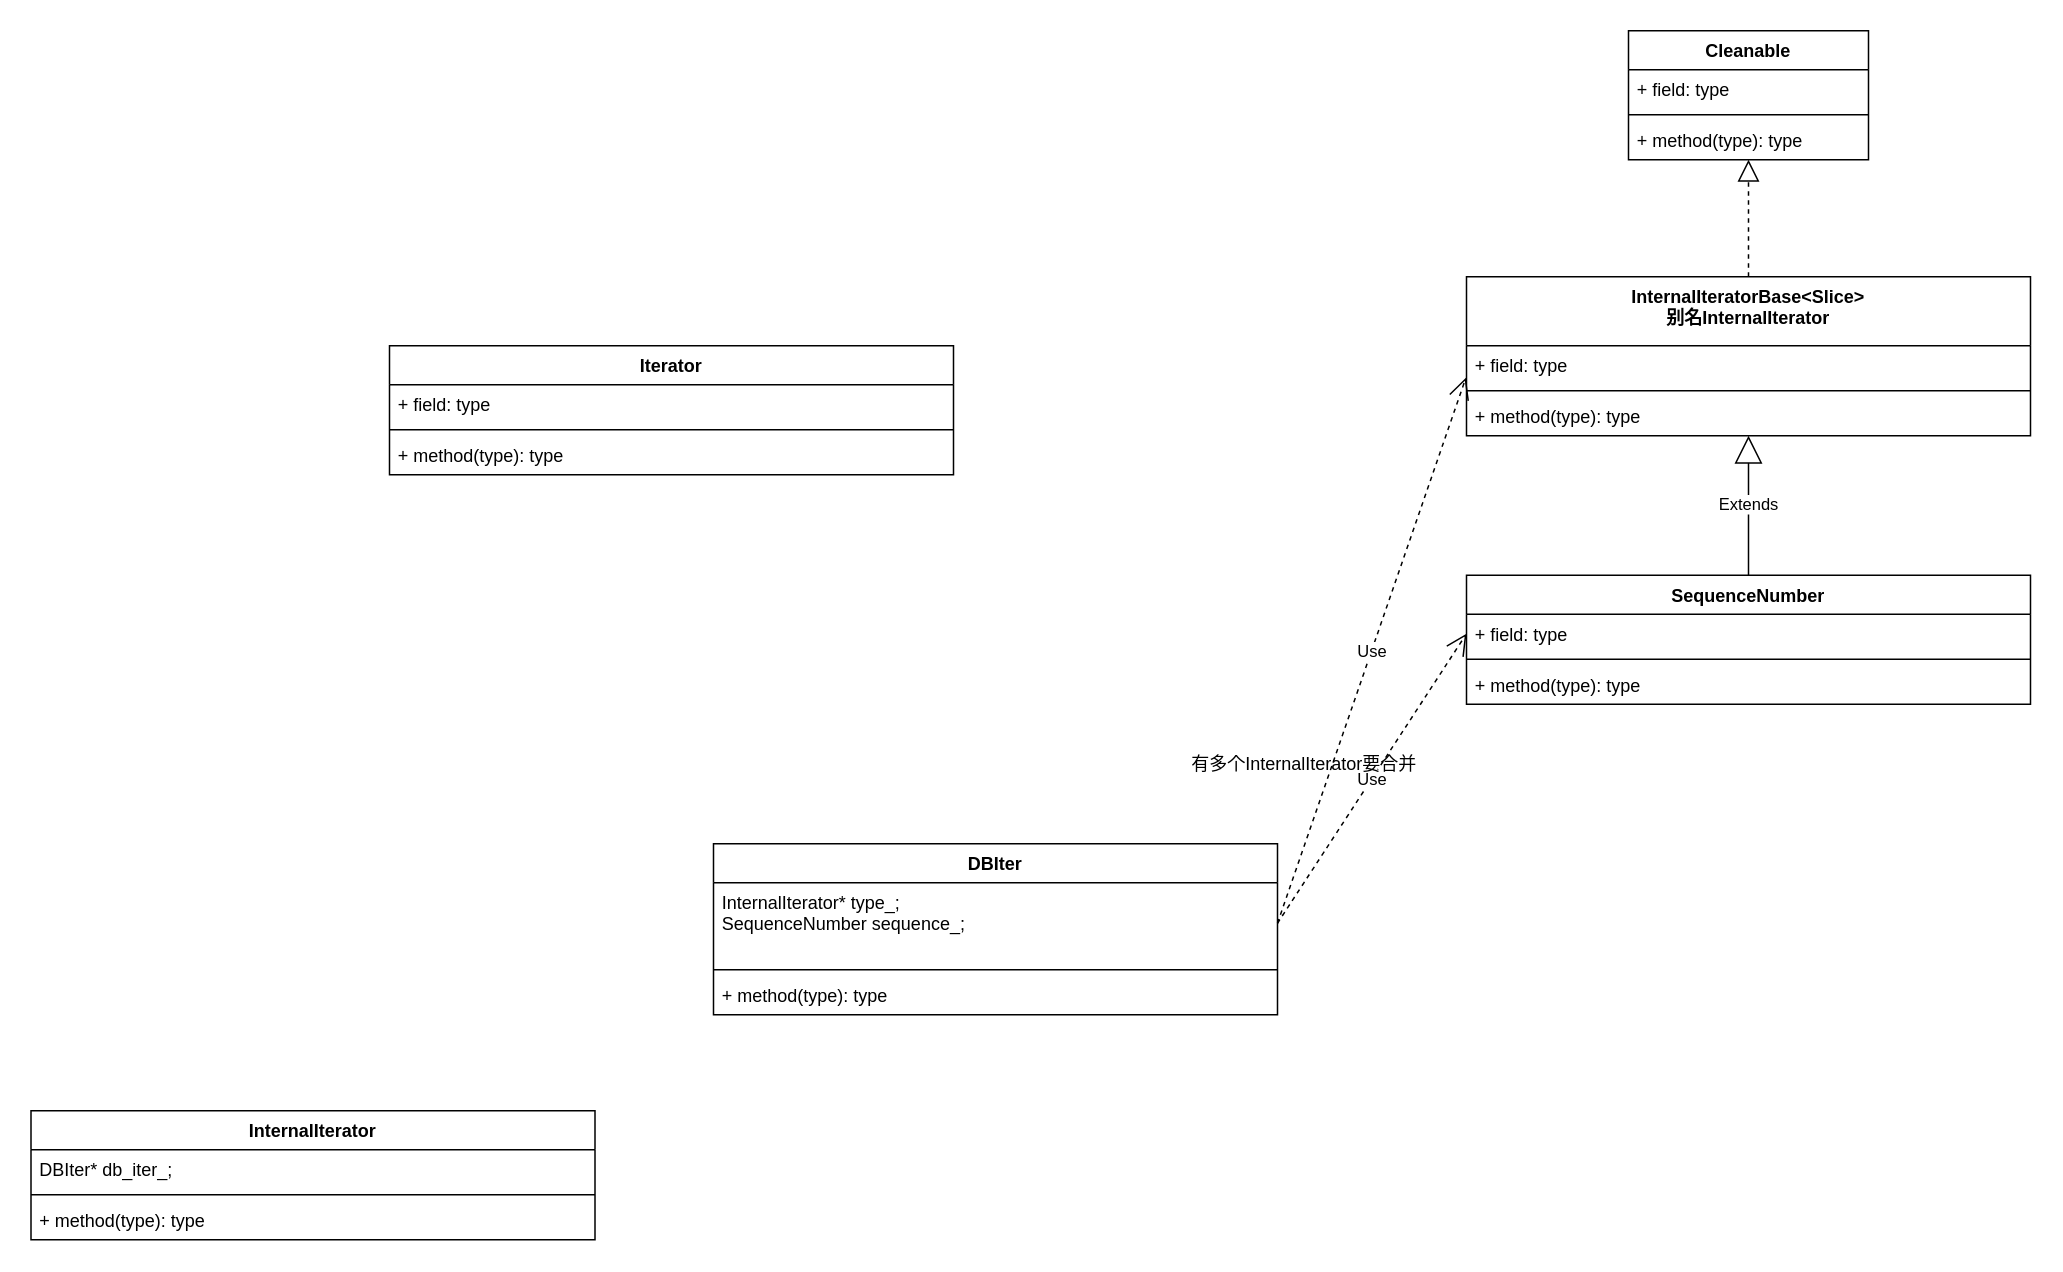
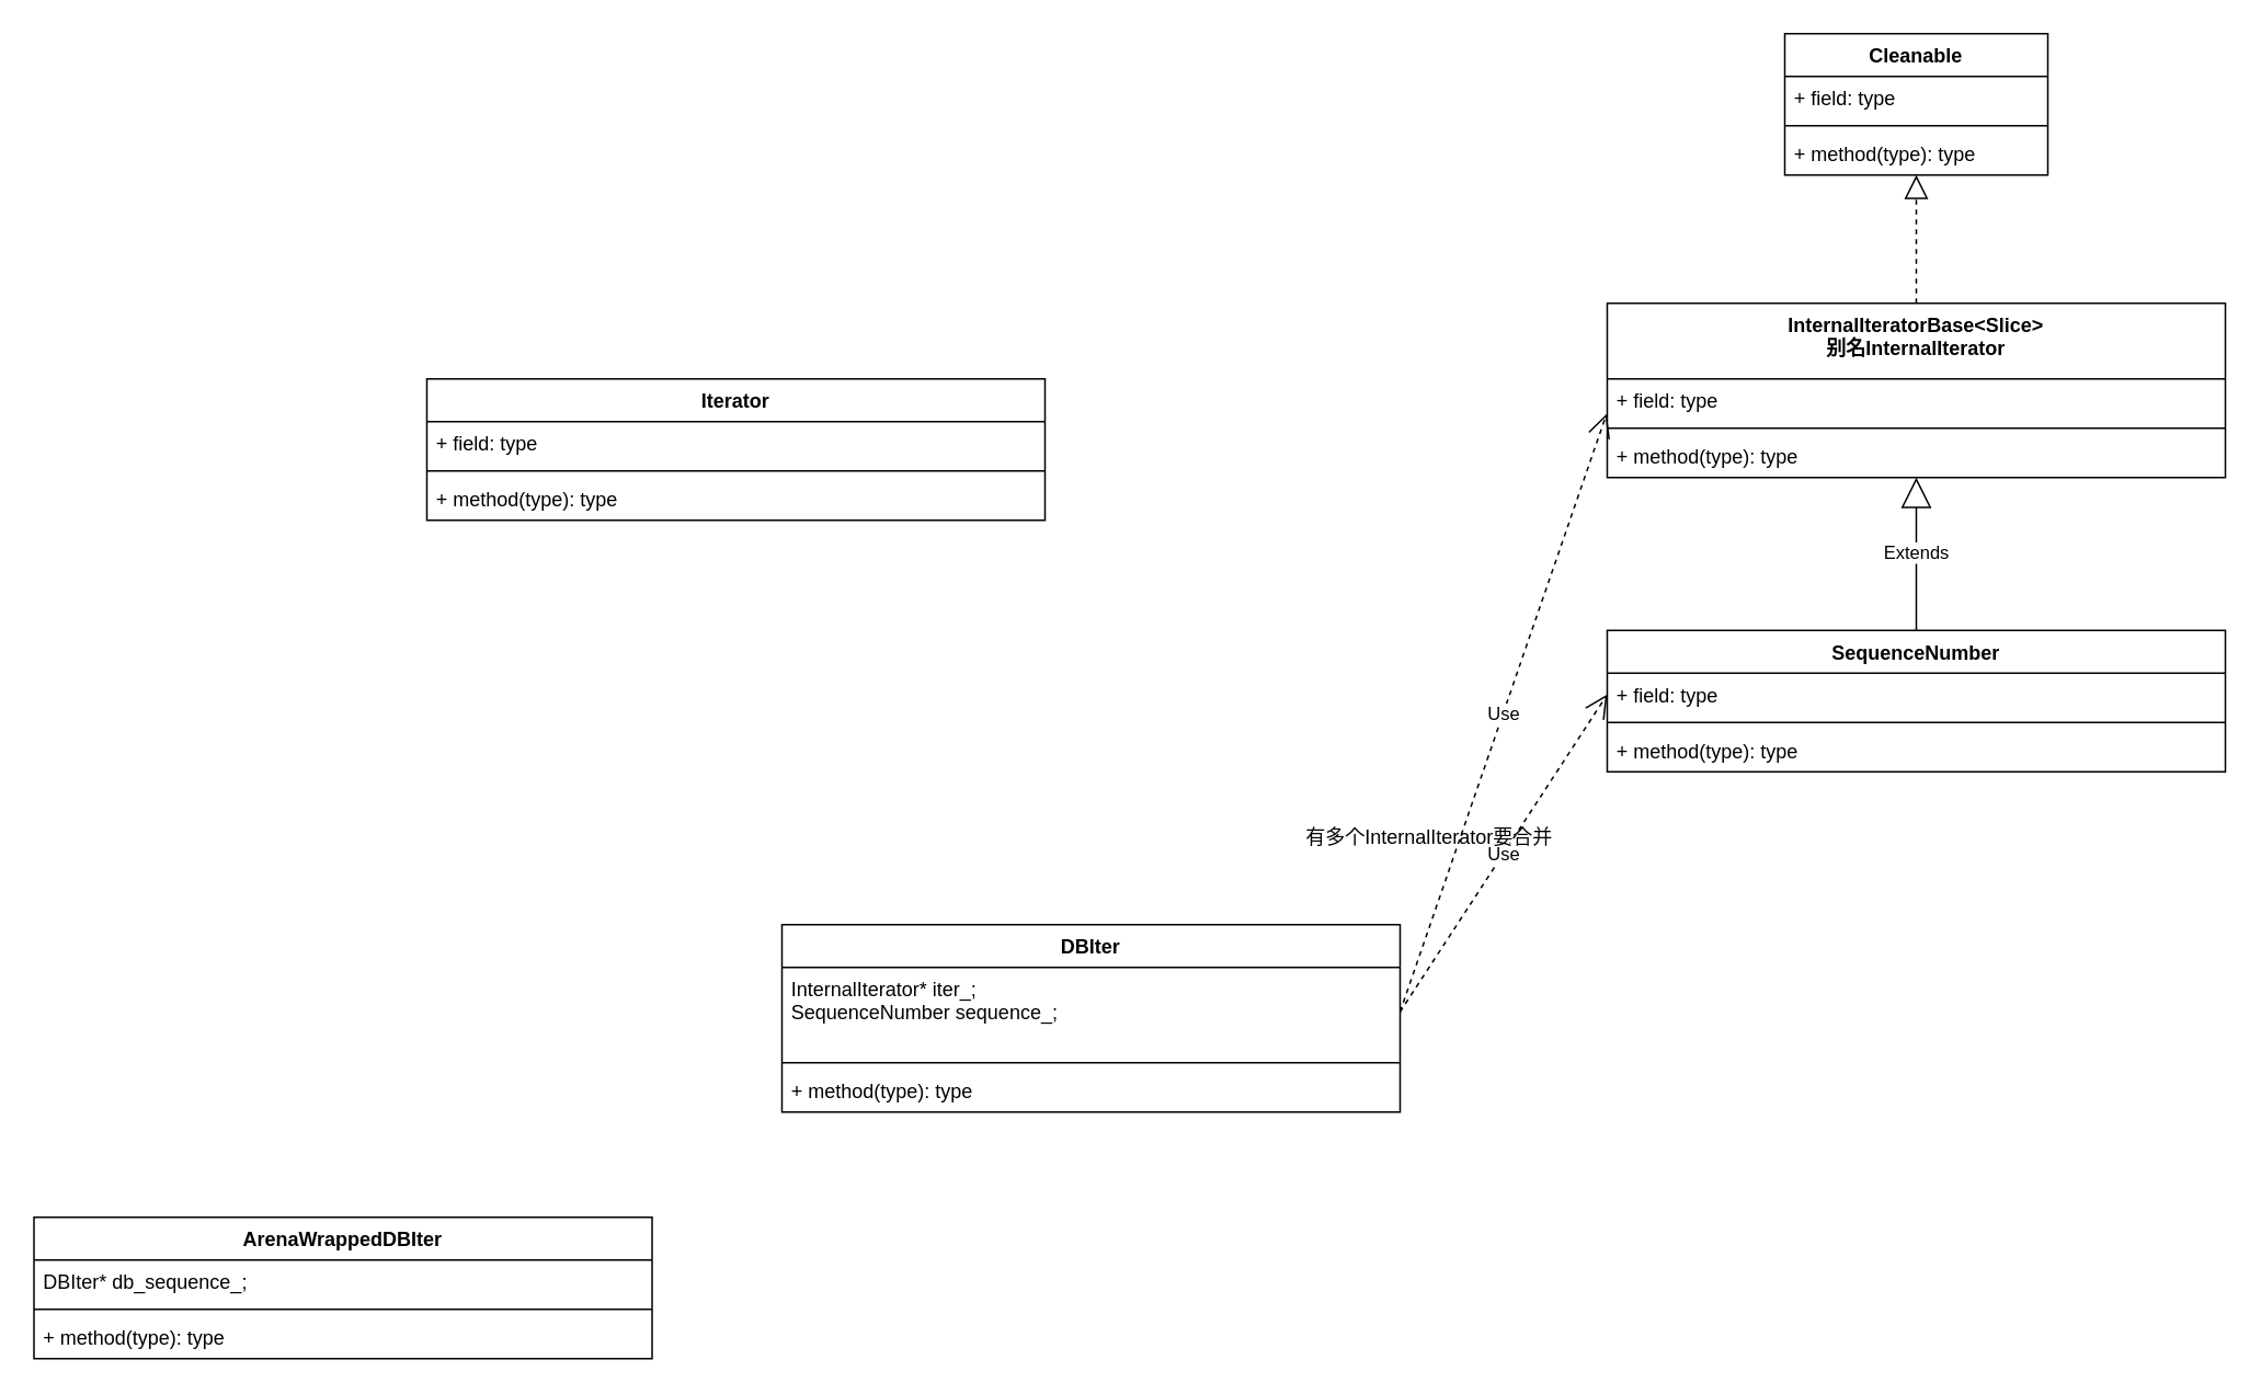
  <mxCell id="0" />
  <mxCell id="1" parent="0" />
- <mxCell id="2" value="InternalIterator" style="swimlane;fontStyle=1;align=center;verticalAlign=top;childLayout=stackLayout;horizontal=1;startSize=26;horizontalStack=0;resizeParent=1;resizeParentMax=0;resizeLast=0;collapsible=1;marginBottom=0;" parent="1" vertex="1"><mxGeometry x="20" y="740" width="376" height="86" as="geometry" /></mxCell>
- <mxCell id="3" value="DBIter* db_iter_;" style="text;strokeColor=none;fillColor=none;align=left;verticalAlign=top;spacingLeft=4;spacingRight=4;overflow=hidden;rotatable=0;points=[[0,0.5],[1,0.5]];portConstraint=eastwest;" parent="2" vertex="1"><mxGeometry y="26" width="376" height="26" as="geometry" /></mxCell>
+ <mxCell id="2" value="ArenaWrappedDBIter" style="swimlane;fontStyle=1;align=center;verticalAlign=top;childLayout=stackLayout;horizontal=1;startSize=26;horizontalStack=0;resizeParent=1;resizeParentMax=0;resizeLast=0;collapsible=1;marginBottom=0;" parent="1" vertex="1"><mxGeometry x="20" y="740" width="376" height="86" as="geometry" /></mxCell>
+ <mxCell id="3" value="DBIter* db_sequence_;" style="text;strokeColor=none;fillColor=none;align=left;verticalAlign=top;spacingLeft=4;spacingRight=4;overflow=hidden;rotatable=0;points=[[0,0.5],[1,0.5]];portConstraint=eastwest;" parent="2" vertex="1"><mxGeometry y="26" width="376" height="26" as="geometry" /></mxCell>
  <mxCell id="4" value="" style="line;strokeWidth=1;fillColor=none;align=left;verticalAlign=middle;spacingTop=-1;spacingLeft=3;spacingRight=3;rotatable=0;labelPosition=right;points=[];portConstraint=eastwest;" parent="2" vertex="1"><mxGeometry y="52" width="376" height="8" as="geometry" /></mxCell>
  <mxCell id="5" value="+ method(type): type" style="text;strokeColor=none;fillColor=none;align=left;verticalAlign=top;spacingLeft=4;spacingRight=4;overflow=hidden;rotatable=0;points=[[0,0.5],[1,0.5]];portConstraint=eastwest;" parent="2" vertex="1"><mxGeometry y="60" width="376" height="26" as="geometry" /></mxCell>
  <mxCell id="6" value="Iterator" style="swimlane;fontStyle=1;align=center;verticalAlign=top;childLayout=stackLayout;horizontal=1;startSize=26;horizontalStack=0;resizeParent=1;resizeParentMax=0;resizeLast=0;collapsible=1;marginBottom=0;" parent="1" vertex="1"><mxGeometry x="259" y="230" width="376" height="86" as="geometry" /></mxCell>
  <mxCell id="7" value="+ field: type" style="text;strokeColor=none;fillColor=none;align=left;verticalAlign=top;spacingLeft=4;spacingRight=4;overflow=hidden;rotatable=0;points=[[0,0.5],[1,0.5]];portConstraint=eastwest;" parent="6" vertex="1"><mxGeometry y="26" width="376" height="26" as="geometry" /></mxCell>
  <mxCell id="8" value="" style="line;strokeWidth=1;fillColor=none;align=left;verticalAlign=middle;spacingTop=-1;spacingLeft=3;spacingRight=3;rotatable=0;labelPosition=right;points=[];portConstraint=eastwest;" parent="6" vertex="1"><mxGeometry y="52" width="376" height="8" as="geometry" /></mxCell>
  <mxCell id="9" value="+ method(type): type" style="text;strokeColor=none;fillColor=none;align=left;verticalAlign=top;spacingLeft=4;spacingRight=4;overflow=hidden;rotatable=0;points=[[0,0.5],[1,0.5]];portConstraint=eastwest;" parent="6" vertex="1"><mxGeometry y="60" width="376" height="26" as="geometry" /></mxCell>
  <mxCell id="10" value="DBIter" style="swimlane;fontStyle=1;align=center;verticalAlign=top;childLayout=stackLayout;horizontal=1;startSize=26;horizontalStack=0;resizeParent=1;resizeParentMax=0;resizeLast=0;collapsible=1;marginBottom=0;" parent="1" vertex="1"><mxGeometry x="475" y="562" width="376" height="114" as="geometry" /></mxCell>
- <mxCell id="11" value="InternalIterator* type_;&#10;SequenceNumber sequence_;" style="text;strokeColor=none;fillColor=none;align=left;verticalAlign=top;spacingLeft=4;spacingRight=4;overflow=hidden;rotatable=0;points=[[0,0.5],[1,0.5]];portConstraint=eastwest;" parent="10" vertex="1"><mxGeometry y="26" width="376" height="54" as="geometry" /></mxCell>
+ <mxCell id="11" value="InternalIterator* iter_;&#10;SequenceNumber sequence_;" style="text;strokeColor=none;fillColor=none;align=left;verticalAlign=top;spacingLeft=4;spacingRight=4;overflow=hidden;rotatable=0;points=[[0,0.5],[1,0.5]];portConstraint=eastwest;" parent="10" vertex="1"><mxGeometry y="26" width="376" height="54" as="geometry" /></mxCell>
  <mxCell id="12" value="" style="line;strokeWidth=1;fillColor=none;align=left;verticalAlign=middle;spacingTop=-1;spacingLeft=3;spacingRight=3;rotatable=0;labelPosition=right;points=[];portConstraint=eastwest;" parent="10" vertex="1"><mxGeometry y="80" width="376" height="8" as="geometry" /></mxCell>
  <mxCell id="13" value="+ method(type): type" style="text;strokeColor=none;fillColor=none;align=left;verticalAlign=top;spacingLeft=4;spacingRight=4;overflow=hidden;rotatable=0;points=[[0,0.5],[1,0.5]];portConstraint=eastwest;" parent="10" vertex="1"><mxGeometry y="88" width="376" height="26" as="geometry" /></mxCell>
  <mxCell id="14" value="SequenceNumber" style="swimlane;fontStyle=1;align=center;verticalAlign=top;childLayout=stackLayout;horizontal=1;startSize=26;horizontalStack=0;resizeParent=1;resizeParentMax=0;resizeLast=0;collapsible=1;marginBottom=0;" parent="1" vertex="1"><mxGeometry x="977" y="383" width="376" height="86" as="geometry" /></mxCell>
  <mxCell id="15" value="+ field: type" style="text;strokeColor=none;fillColor=none;align=left;verticalAlign=top;spacingLeft=4;spacingRight=4;overflow=hidden;rotatable=0;points=[[0,0.5],[1,0.5]];portConstraint=eastwest;" parent="14" vertex="1"><mxGeometry y="26" width="376" height="26" as="geometry" /></mxCell>
  <mxCell id="16" value="" style="line;strokeWidth=1;fillColor=none;align=left;verticalAlign=middle;spacingTop=-1;spacingLeft=3;spacingRight=3;rotatable=0;labelPosition=right;points=[];portConstraint=eastwest;" parent="14" vertex="1"><mxGeometry y="52" width="376" height="8" as="geometry" /></mxCell>
  <mxCell id="17" value="+ method(type): type" style="text;strokeColor=none;fillColor=none;align=left;verticalAlign=top;spacingLeft=4;spacingRight=4;overflow=hidden;rotatable=0;points=[[0,0.5],[1,0.5]];portConstraint=eastwest;" parent="14" vertex="1"><mxGeometry y="60" width="376" height="26" as="geometry" /></mxCell>
  <mxCell id="18" value="InternalIteratorBase&lt;Slice&gt;&#10;别名InternalIterator" style="swimlane;fontStyle=1;align=center;verticalAlign=top;childLayout=stackLayout;horizontal=1;startSize=46;horizontalStack=0;resizeParent=1;resizeParentMax=0;resizeLast=0;collapsible=1;marginBottom=0;" parent="1" vertex="1"><mxGeometry x="977" y="184" width="376" height="106" as="geometry" /></mxCell>
  <mxCell id="19" value="+ field: type" style="text;strokeColor=none;fillColor=none;align=left;verticalAlign=top;spacingLeft=4;spacingRight=4;overflow=hidden;rotatable=0;points=[[0,0.5],[1,0.5]];portConstraint=eastwest;" parent="18" vertex="1"><mxGeometry y="46" width="376" height="26" as="geometry" /></mxCell>
  <mxCell id="20" value="" style="line;strokeWidth=1;fillColor=none;align=left;verticalAlign=middle;spacingTop=-1;spacingLeft=3;spacingRight=3;rotatable=0;labelPosition=right;points=[];portConstraint=eastwest;" parent="18" vertex="1"><mxGeometry y="72" width="376" height="8" as="geometry" /></mxCell>
  <mxCell id="21" value="+ method(type): type" style="text;strokeColor=none;fillColor=none;align=left;verticalAlign=top;spacingLeft=4;spacingRight=4;overflow=hidden;rotatable=0;points=[[0,0.5],[1,0.5]];portConstraint=eastwest;" parent="18" vertex="1"><mxGeometry y="80" width="376" height="26" as="geometry" /></mxCell>
  <mxCell id="22" value="Extends" style="endArrow=block;endSize=16;endFill=0;html=1;curved=1;" parent="1" source="14" target="18" edge="1"><mxGeometry width="160" relative="1" as="geometry"><mxPoint x="871.016" y="560.344" as="sourcePoint" /><mxPoint x="497.617" y="366" as="targetPoint" /></mxGeometry></mxCell>
  <mxCell id="23" value="Cleanable" style="swimlane;fontStyle=1;align=center;verticalAlign=top;childLayout=stackLayout;horizontal=1;startSize=26;horizontalStack=0;resizeParent=1;resizeParentMax=0;resizeLast=0;collapsible=1;marginBottom=0;" parent="1" vertex="1"><mxGeometry x="1085" y="20" width="160" height="86" as="geometry" /></mxCell>
  <mxCell id="24" value="+ field: type" style="text;strokeColor=none;fillColor=none;align=left;verticalAlign=top;spacingLeft=4;spacingRight=4;overflow=hidden;rotatable=0;points=[[0,0.5],[1,0.5]];portConstraint=eastwest;" parent="23" vertex="1"><mxGeometry y="26" width="160" height="26" as="geometry" /></mxCell>
  <mxCell id="25" value="" style="line;strokeWidth=1;fillColor=none;align=left;verticalAlign=middle;spacingTop=-1;spacingLeft=3;spacingRight=3;rotatable=0;labelPosition=right;points=[];portConstraint=eastwest;" parent="23" vertex="1"><mxGeometry y="52" width="160" height="8" as="geometry" /></mxCell>
  <mxCell id="26" value="+ method(type): type" style="text;strokeColor=none;fillColor=none;align=left;verticalAlign=top;spacingLeft=4;spacingRight=4;overflow=hidden;rotatable=0;points=[[0,0.5],[1,0.5]];portConstraint=eastwest;" parent="23" vertex="1"><mxGeometry y="60" width="160" height="26" as="geometry" /></mxCell>
  <mxCell id="27" value="" style="endArrow=block;dashed=1;endFill=0;endSize=12;html=1;rounded=0;" parent="1" source="18" target="23" edge="1"><mxGeometry width="160" relative="1" as="geometry"><mxPoint x="857" y="140" as="sourcePoint" /><mxPoint x="1017" y="140" as="targetPoint" /></mxGeometry></mxCell>
  <mxCell id="28" value="Use" style="endArrow=open;endSize=12;dashed=1;html=1;curved=1;exitX=1;exitY=0.5;exitDx=0;exitDy=0;entryX=0;entryY=0.5;entryDx=0;entryDy=0;" parent="1" source="11" target="15" edge="1"><mxGeometry width="160" relative="1" as="geometry"><mxPoint x="1063" y="710" as="sourcePoint" /><mxPoint x="1339" y="650" as="targetPoint" /></mxGeometry></mxCell>
  <mxCell id="29" value="Use" style="endArrow=open;endSize=12;dashed=1;html=1;curved=1;exitX=1;exitY=0.5;exitDx=0;exitDy=0;entryX=-0.001;entryY=0.818;entryDx=0;entryDy=0;entryPerimeter=0;" parent="1" source="11" target="19" edge="1"><mxGeometry width="160" relative="1" as="geometry"><mxPoint x="861" y="599" as="sourcePoint" /><mxPoint x="1043" y="449" as="targetPoint" /></mxGeometry></mxCell>
  <mxCell id="30" value="&lt;h1 style=&quot;text-align: center&quot;&gt;&lt;span style=&quot;font-size: 12px ; font-weight: normal&quot;&gt;有多个&lt;/span&gt;&lt;span style=&quot;font-size: 12px ; font-weight: 400&quot;&gt;InternalIterator&lt;/span&gt;&lt;span style=&quot;font-size: 12px ; font-weight: normal&quot;&gt;要合并&lt;/span&gt;&lt;br&gt;&lt;/h1&gt;" style="text;html=1;strokeColor=none;fillColor=none;spacing=5;spacingTop=-20;whiteSpace=wrap;overflow=hidden;rounded=0;" parent="1" vertex="1"><mxGeometry x="789" y="485" width="186" height="40" as="geometry" /></mxCell>
